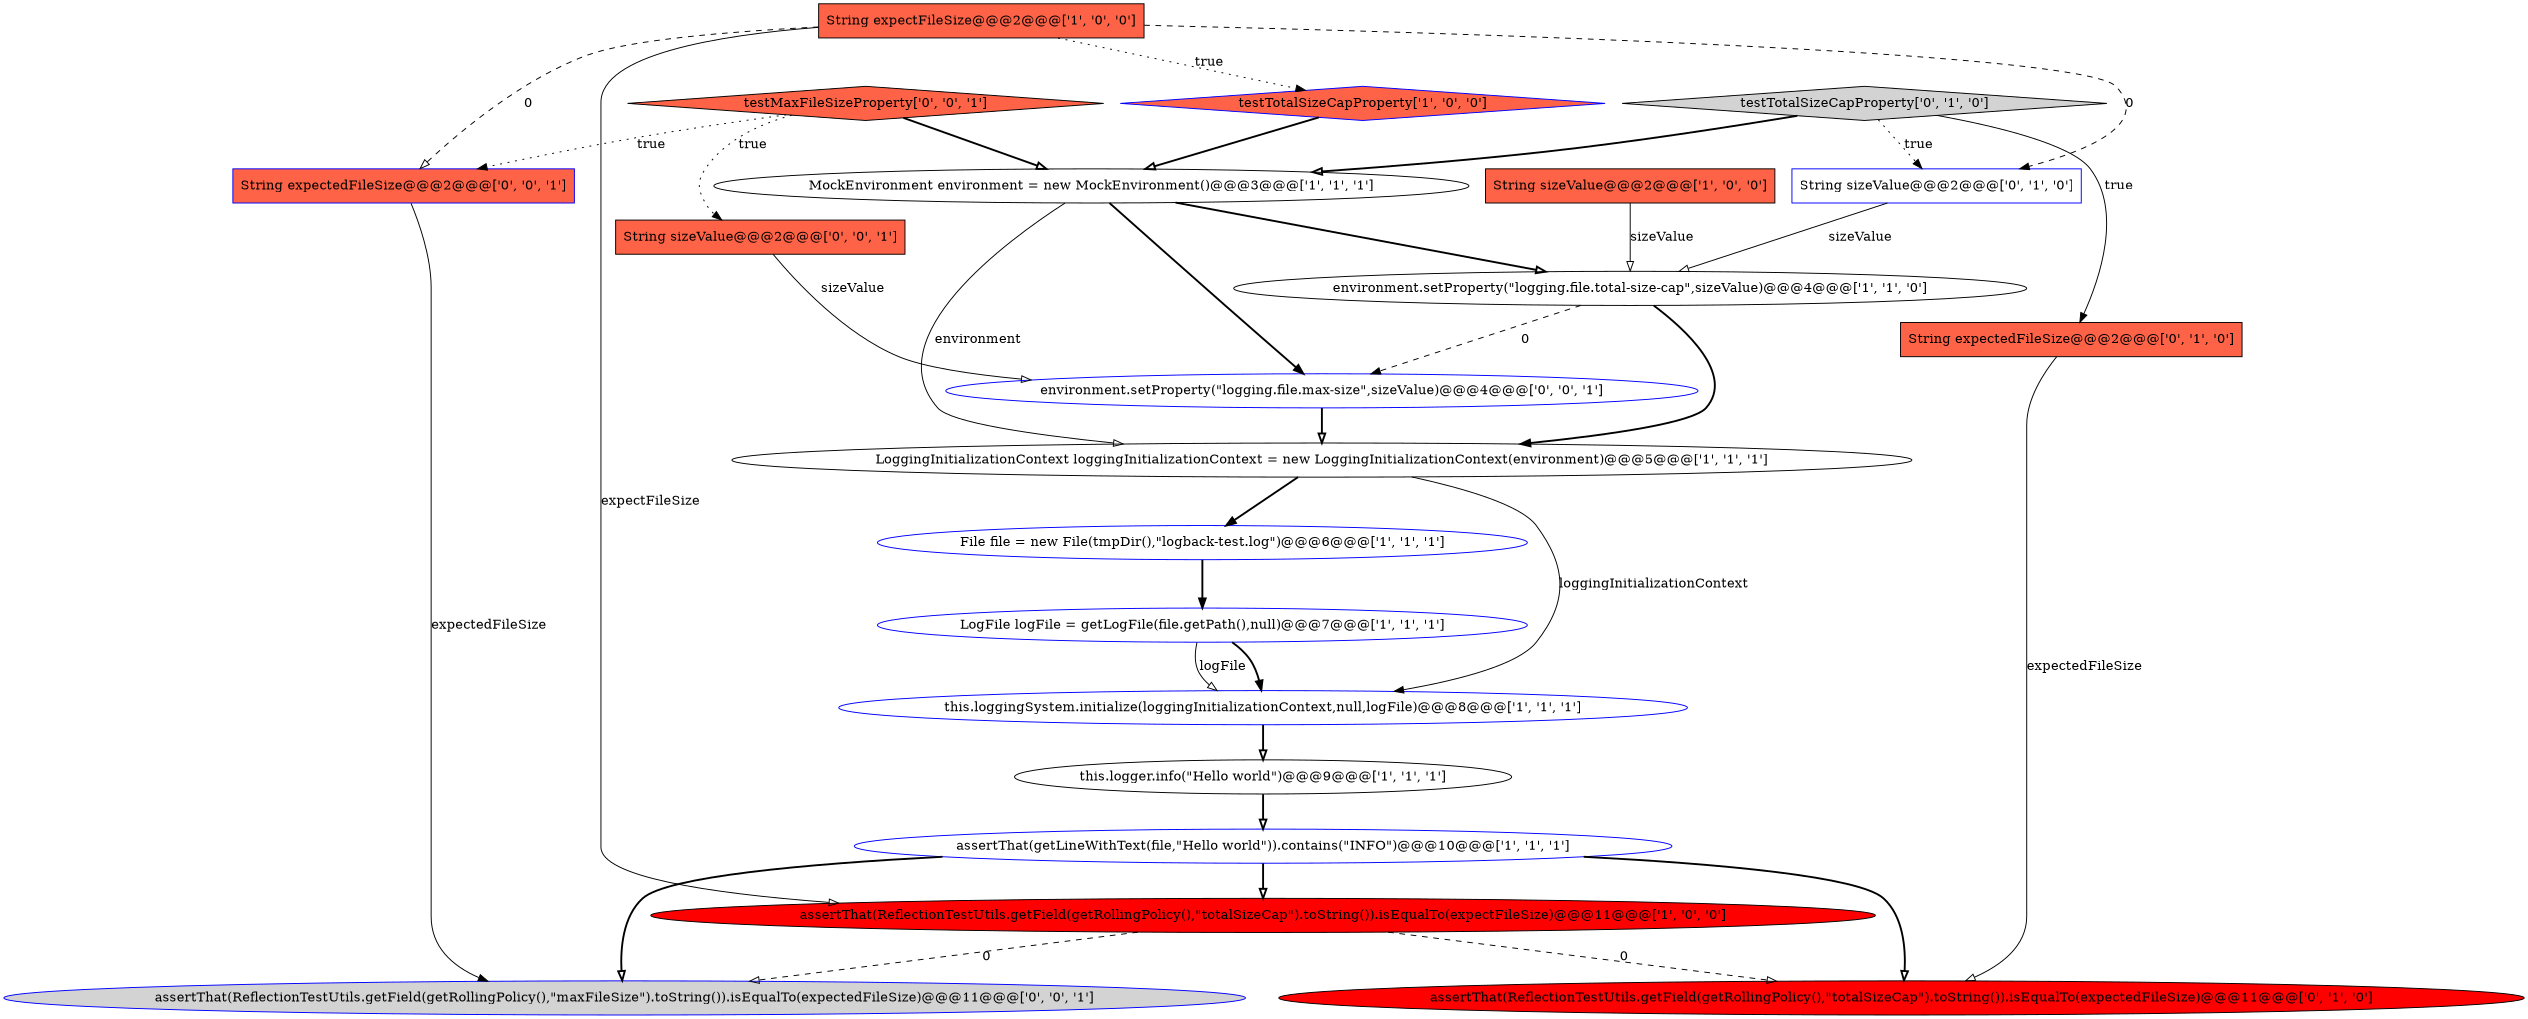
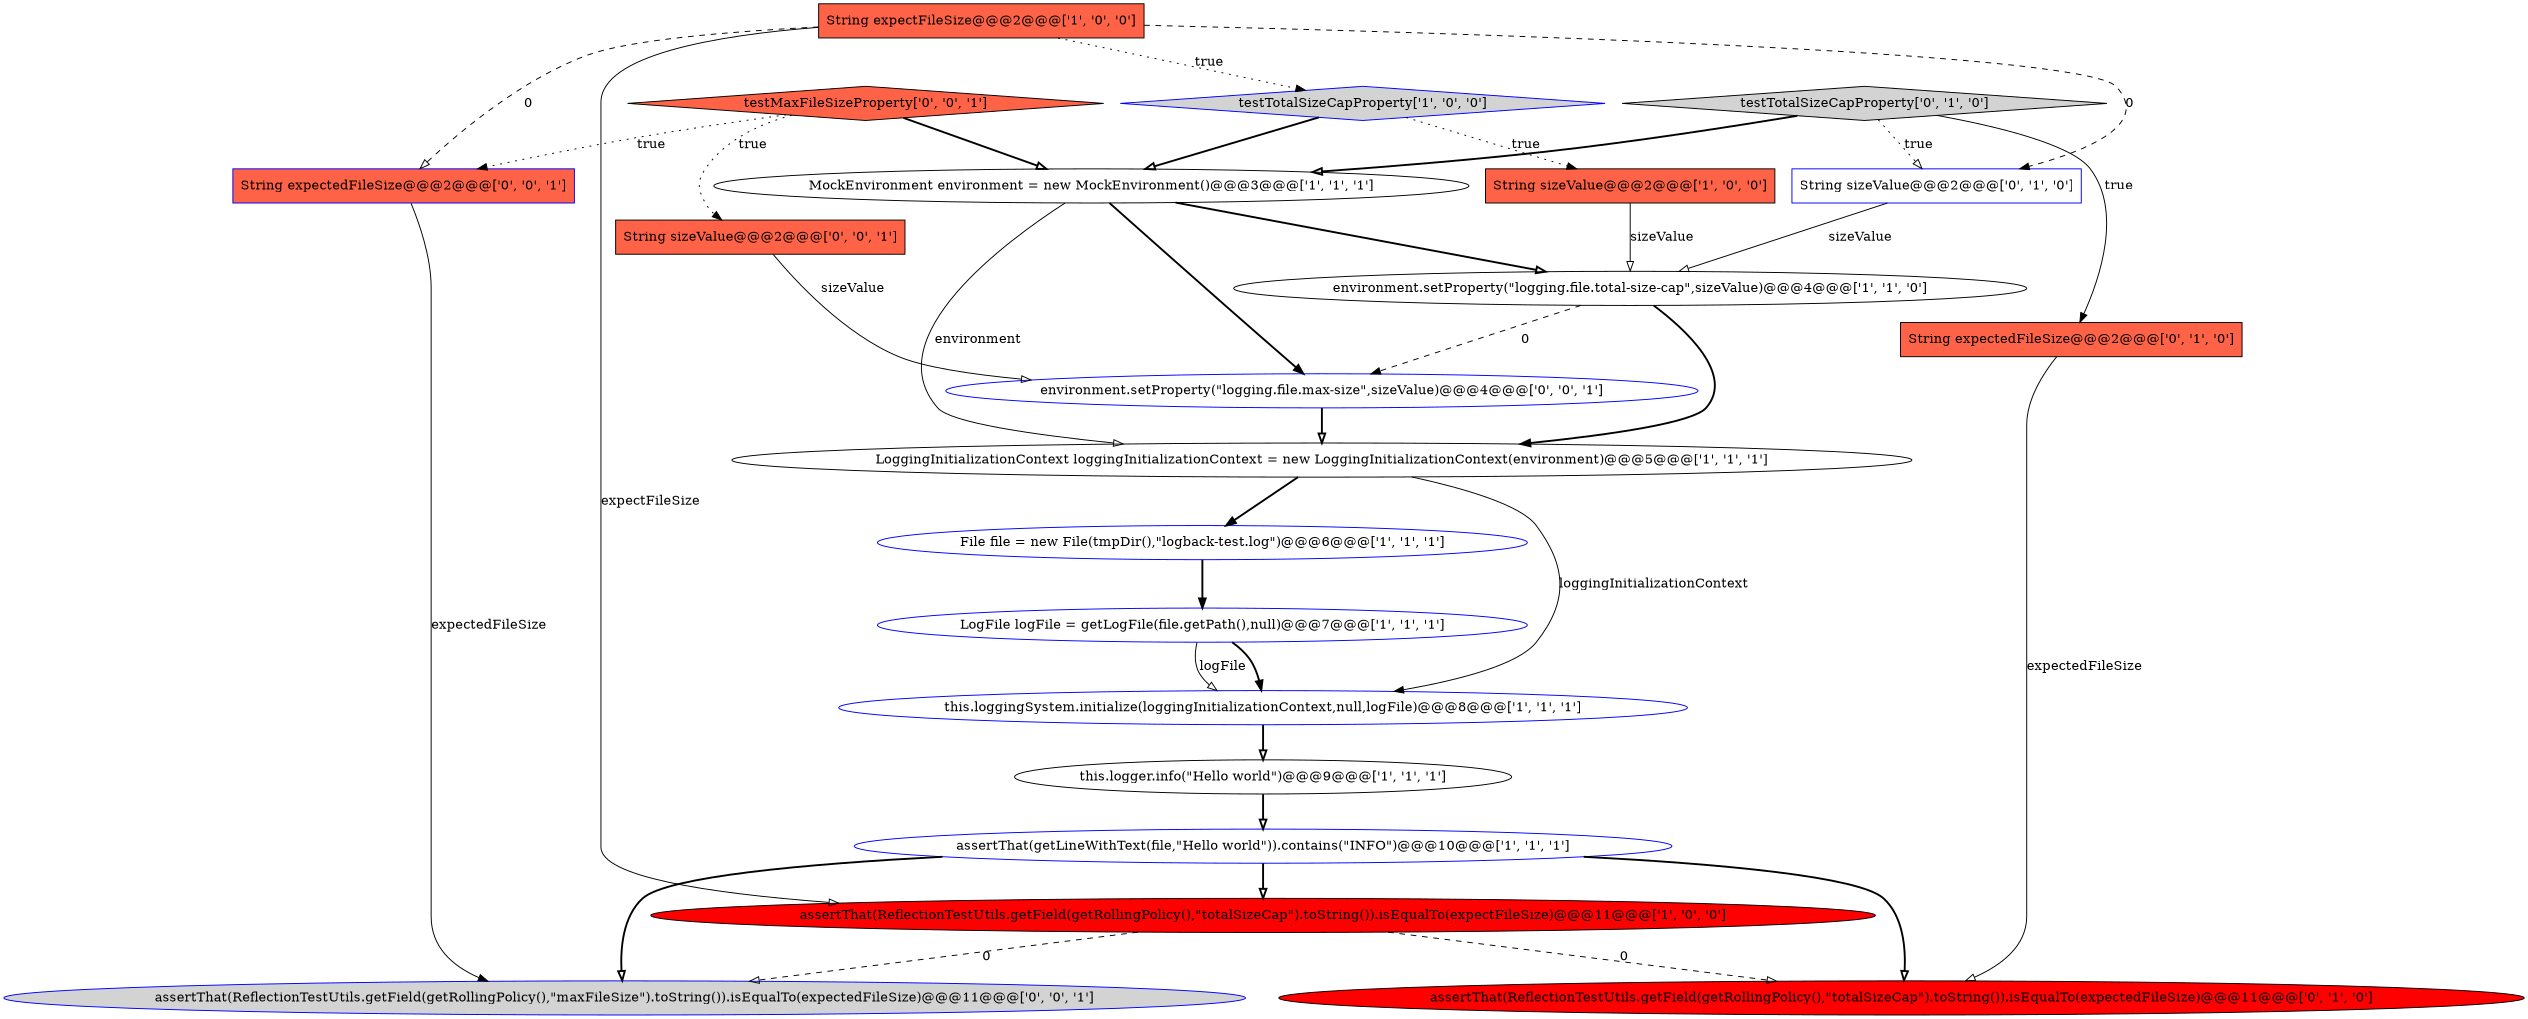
  digraph {
    node [color=black fillcolor=white shape=ellipse style=filled]
    edge [arrowhead=onormal style=bold]
    n1 [label="environment.setProperty(\"logging.file.total-size-cap\",sizeValue)@@@4@@@['1', '1', '0']"]
    n2 [label="LoggingInitializationContext loggingInitializationContext = new LoggingInitializationContext(environment)@@@5@@@['1', '1', '1']"]
    n3 [color=blue label="environment.setProperty(\"logging.file.max-size\",sizeValue)@@@4@@@['0', '0', '1']"]
    n4 [color=blue label="this.loggingSystem.initialize(loggingInitializationContext,null,logFile)@@@8@@@['1', '1', '1']"]
    n5 [color=blue label="File file = new File(tmpDir(),\"logback-test.log\")@@@6@@@['1', '1', '1']"]
    n6 [fillcolor=tomato label="String sizeValue@@@2@@@['1', '0', '0']" shape=box]
-   n7 [color=blue fillcolor=tomato label="testTotalSizeCapProperty['1', '0', '0']" shape=diamond]
+   n7 [color=blue fillcolor=lightgray label="testTotalSizeCapProperty['1', '0', '0']" shape=diamond]
    n8 [label="MockEnvironment environment = new MockEnvironment()@@@3@@@['1', '1', '1']"]
    n9 [fillcolor=tomato label="String expectFileSize@@@2@@@['1', '0', '0']" shape=box]
    n10 [color=blue fillcolor=tomato label="String expectedFileSize@@@2@@@['0', '0', '1']" shape=box]
    n11 [fillcolor=red label="assertThat(ReflectionTestUtils.getField(getRollingPolicy(),\"totalSizeCap\").toString()).isEqualTo(expectFileSize)@@@11@@@['1', '0', '0']"]
    n12 [color=blue label="String sizeValue@@@2@@@['0', '1', '0']" shape=box]
    n13 [label="this.logger.info(\"Hello world\")@@@9@@@['1', '1', '1']"]
    n14 [color=blue label="LogFile logFile = getLogFile(file.getPath(),null)@@@7@@@['1', '1', '1']"]
    n15 [fillcolor=tomato label="String sizeValue@@@2@@@['0', '0', '1']" shape=box]
    n16 [color=blue fillcolor=lightgray label="assertThat(ReflectionTestUtils.getField(getRollingPolicy(),\"maxFileSize\").toString()).isEqualTo(expectedFileSize)@@@11@@@['0', '0', '1']"]
    n17 [color=blue label="assertThat(getLineWithText(file,\"Hello world\")).contains(\"INFO\")@@@10@@@['1', '1', '1']"]
    n18 [fillcolor=red label="assertThat(ReflectionTestUtils.getField(getRollingPolicy(),\"totalSizeCap\").toString()).isEqualTo(expectedFileSize)@@@11@@@['0', '1', '0']"]
    n19 [fillcolor=lightgray label="testTotalSizeCapProperty['0', '1', '0']" shape=diamond]
    n20 [fillcolor=tomato label="String expectedFileSize@@@2@@@['0', '1', '0']" shape=box]
    n21 [fillcolor=tomato label="testMaxFileSizeProperty['0', '0', '1']" shape=diamond]
    n1 -> n2 [arrowhead=normal]
    n1 -> n3 [arrowhead=normal label=0 style=dashed]
    n2 -> n4 [arrowhead=normal label=loggingInitializationContext style=solid]
    n2 -> n5 [arrowhead=normal]
    n3 -> n2
    n4 -> n13
    n5 -> n14 [arrowhead=normal]
    n6 -> n1 [label=sizeValue style=solid]
+   n7 -> n6 [arrowhead=normal label=true style=dotted]
    n7 -> n8
    n8 -> n1
    n8 -> n2 [label=environment style=solid]
    n8 -> n3 [arrowhead=normal]
    n9 -> n7 [arrowhead=normal label=true style=dotted]
    n9 -> n10 [label=0 style=dashed]
    n9 -> n11 [label=expectFileSize style=solid]
    n9 -> n12 [arrowhead=normal label=0 style=dashed]
    n10 -> n16 [arrowhead=normal label=expectedFileSize style=solid]
    n11 -> n16 [label=0 style=dashed]
    n11 -> n18 [label=0 style=dashed]
    n12 -> n1 [label=sizeValue style=solid]
    n13 -> n17
    n14 -> n4 [arrowhead=normal]
    n14 -> n4 [label=logFile style=solid]
    n15 -> n3 [label=sizeValue style=solid]
    n17 -> n11
    n17 -> n16
    n17 -> n18
    n19 -> n8
-   n19 -> n12 [arrowhead=normal label=true style=dotted]
+   n19 -> n12 [label=true style=dotted]
    n19 -> n20 [arrowhead=normal label=true style=solid]
    n20 -> n18 [label=expectedFileSize style=solid]
    n21 -> n8
    n21 -> n10 [arrowhead=normal label=true style=dotted]
    n21 -> n15 [arrowhead=normal label=true style=dotted]
  }
